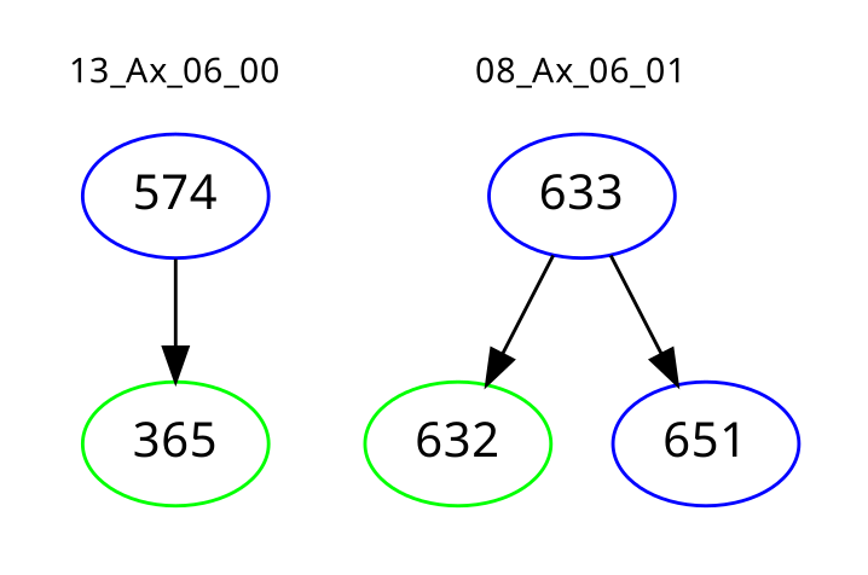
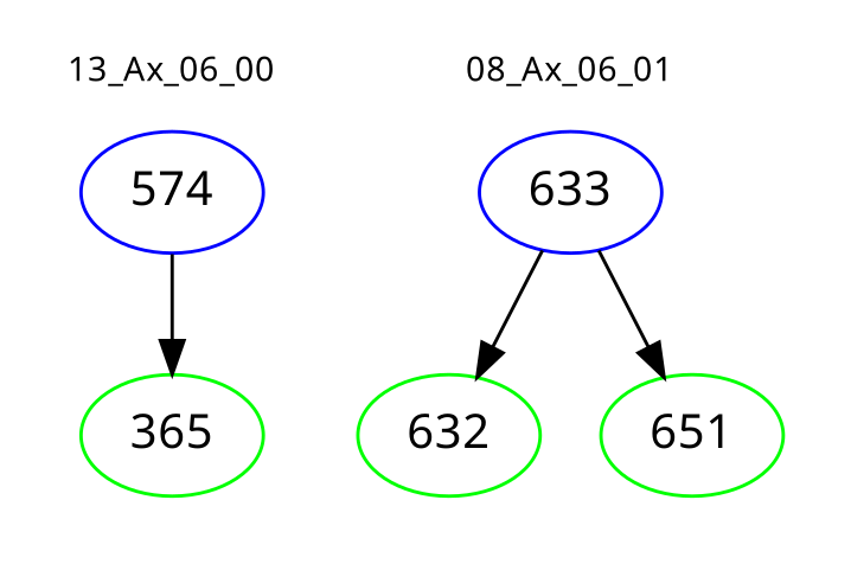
  digraph {
    fontname="Noto Sans"
    node [color=green fontname="Noto Sans"]
    edge [color=black fontname="Noto Sans"]
    n1 [color=blue label=574]
    n2 [label=365]
    n3 [color=blue label=633]
    n4 [label=632]
-   n5 [color=blue label=651]
+   n5 [label=651]
    subgraph cluster_1 {
      color=white
      fontsize=10
      label="13_Ax_06_00"
      n1
      n2
    }
    subgraph cluster_2 {
      color=white
      fontsize=10
      label="08_Ax_06_01"
      n3
      n4
      n5
    }
    n1 -> n2
    n3 -> n4
    n3 -> n5
  }
